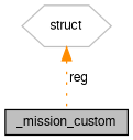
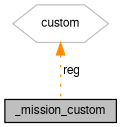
  digraph {
    node [fontname=FreeSans fontsize=10 style=filled]
    n1 [color=black fillcolor=grey75 fontcolor=black height=0.2 label=_mission_custom shape=box width=0.4]
-   n2 [color=grey75 fillcolor=white height=0.2 label=struct shape=hexagon width=0.4]
+   n2 [color=grey75 fillcolor=white height=0.2 label=custom shape=hexagon width=0.4]
    n2 -> n1 [color=darkorange dir=back fontname=FreeSans fontsize=10 label=" reg" labelfontname=FreeSans labelfontsize=10 style=dotted]
  }
